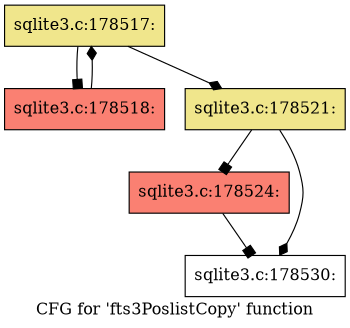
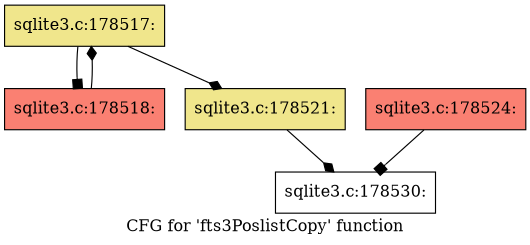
  digraph {
    label="CFG for 'fts3PoslistCopy' function"
    node [fillcolor=khaki shape=record style=filled]
    edge [arrowhead=box]
    n1 [label="{sqlite3.c:178517:}"]
    n2 [fillcolor=salmon label="{sqlite3.c:178518:}"]
    n3 [label="{sqlite3.c:178521:}"]
    n4 [fillcolor=salmon label="{sqlite3.c:178524:}"]
    n5 [fillcolor=white label="{sqlite3.c:178530:}"]
    n1 -> n2
    n1 -> n3 [arrowhead=diamond]
    n2 -> n1 [arrowhead=diamond]
-   n3 -> n4
    n3 -> n5 [arrowhead=diamond]
    n4 -> n5
  }
